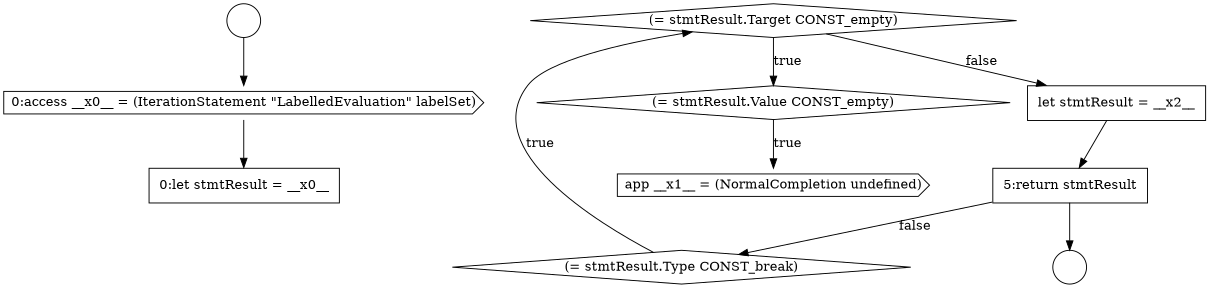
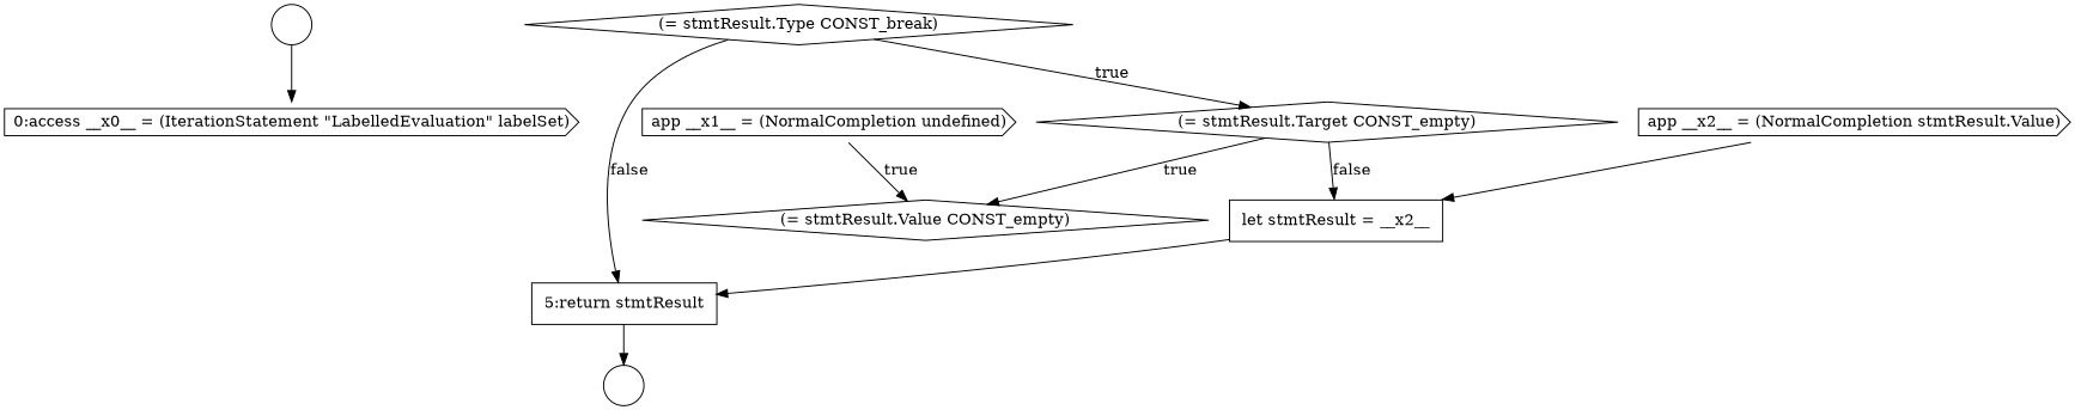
  digraph {
    node [color=black fillcolor=white shape=cds style=filled]
    edge [color=black]
    n1 [label=<<font color="black">0:access __x0__ = (IterationStatement &quot;LabelledEvaluation&quot; labelSet)</font>>]
-   n2 [label=<<font color="black">     <table border="0" cellborder="1" cellspacing="0" cellpadding="10">       <tr><td align="left">0:let stmtResult = __x0__</td></tr>     </table>   </font>> margin=0 shape=none]
    n3 [label=<<font color="black">(= stmtResult.Value CONST_empty)</font>> shape=diamond]
    n4 [label=<<font color="black">app __x1__ = (NormalCompletion undefined)</font>>]
+   n5 [label=<<font color="black">app __x2__ = (NormalCompletion stmtResult.Value)</font>>]
    n6 [label=<<font color="black">     <table border="0" cellborder="1" cellspacing="0" cellpadding="10">       <tr><td align="left">let stmtResult = __x2__</td></tr>     </table>   </font>> margin=0 shape=none]
    n7 [label=<<font color="black">     <table border="0" cellborder="1" cellspacing="0" cellpadding="10">       <tr><td align="left">5:return stmtResult</td></tr>     </table>   </font>> margin=0 shape=none]
    n8 [label=" " shape=circle]
    n9 [label=<<font color="black">(= stmtResult.Type CONST_break)</font>> shape=diamond]
    n10 [label=<<font color="black">(= stmtResult.Target CONST_empty)</font>> shape=diamond]
    n11 [label=" " shape=circle]
-   n1 -> n2
-   n3 -> n4 [label=<<font color="black">true</font>>]
+   n4 -> n3 [label=<<font color="black">true</font>>]
+   n5 -> n6
    n6 -> n7
    n7 -> n8
-   n7 -> n9 [label=<<font color="black">false</font>>]
+   n9 -> n7 [label=<<font color="black">false</font>>]
    n9 -> n10 [label=<<font color="black">true</font>>]
    n10 -> n3 [label=<<font color="black">true</font>>]
    n10 -> n6 [label=<<font color="black">false</font>>]
    n11 -> n1
  }
